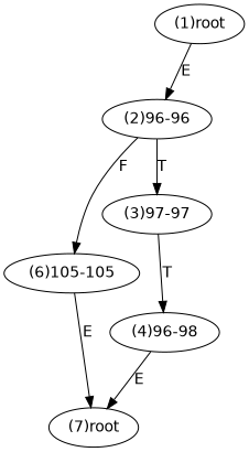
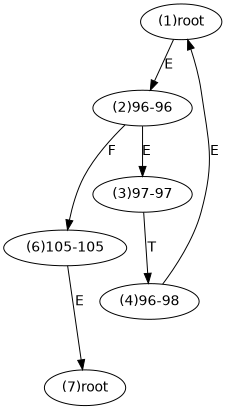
  digraph {
    fontname="DejaVu Sans"
    node [fontname="DejaVu Sans"]
    edge [fontname="DejaVu Sans"]
    n1 [label="(1)root"]
    n2 [label="(2)96-96"]
    n3 [label="(3)97-97"]
    n4 [label="(6)105-105"]
    n5 [label="(4)96-98"]
    n6 [label="(7)root"]
    n1 -> n2 [label=E]
-   n2 -> n3 [label=T]
+   n2 -> n3 [label=E]
    n2 -> n4 [label=F]
    n3 -> n5 [label=T]
    n4 -> n6 [label=E]
-   n5 -> n6 [label=E]
+   n5 -> n1 [label=E]
  }
